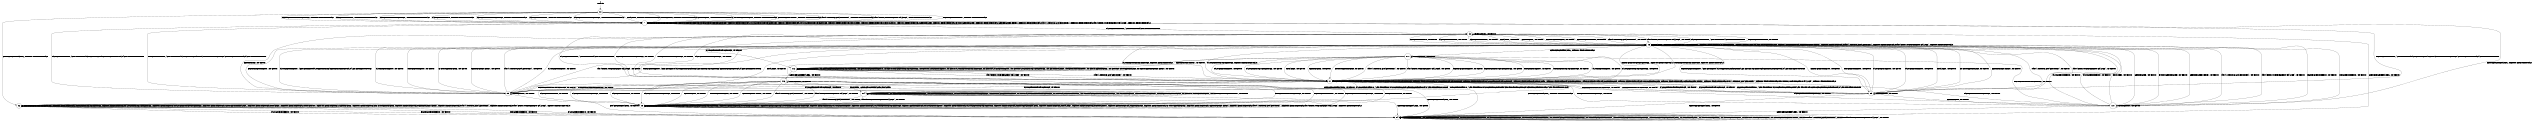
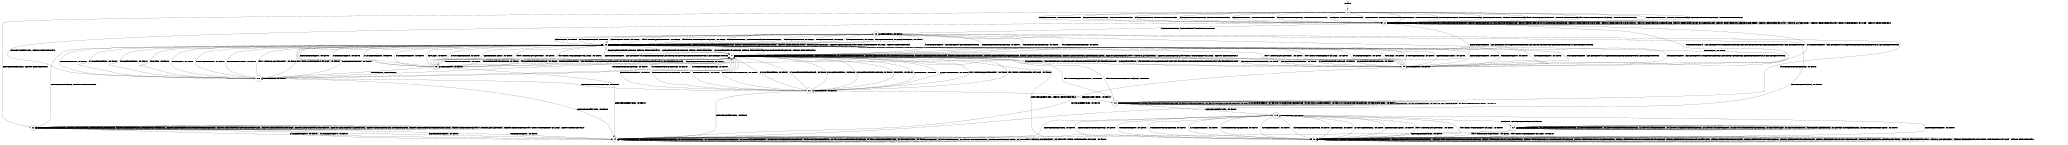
  digraph {
    node [shape=circle]
    n1 [label=s0]
    n2 [label=s1]
    n3 [label=s2]
    n4 [label=s3]
    n5 [label=s5]
    n6 [label=s9]
    n7 [label=s10]
    n8 [label=s4]
    n9 [label=s6]
    n10 [label=s7]
    n11 [label=s12]
    n12 [label=s8]
    n13 [label=s16]
    n14 [label=s11]
    n15 [label=s14]
    n16 [height=0 label=__start9 shape=none width=0]
    n1 -> n2 [label="ECDH_CLIENT_HELLO / HELLO_VERIFY_REQUEST"]
    n1 -> n2 [label="ECDH_CLIENT_KEY_EXCHANGE / HELLO_VERIFY_REQUEST"]
    n1 -> n2 [label="DH_CLIENT_HELLO / HELLO_VERIFY_REQUEST"]
    n1 -> n2 [label="DH_CLIENT_KEY_EXCHANGE / HELLO_VERIFY_REQUEST"]
    n1 -> n2 [label="PSK_CLIENT_HELLO / HELLO_VERIFY_REQUEST"]
    n1 -> n2 [label="PSK_CLIENT_KEY_EXCHANGE / HELLO_VERIFY_REQUEST"]
    n1 -> n2 [label="RSA_CLIENT_HELLO / HELLO_VERIFY_REQUEST"]
    n1 -> n2 [label="RSA_CLIENT_KEY_EXCHANGE / HELLO_VERIFY_REQUEST"]
    n1 -> n2 [label="FINISHED / HELLO_VERIFY_REQUEST"]
    n1 -> n2 [label="APPLICATION / HELLO_VERIFY_REQUEST"]
    n1 -> n2 [label="CERTIFICATE / HELLO_VERIFY_REQUEST"]
    n1 -> n2 [label="EMPTY_CERTIFICATE / HELLO_VERIFY_REQUEST"]
    n1 -> n2 [label="CERTIFICATE_VERIFY / HELLO_VERIFY_REQUEST"]
    n1 -> n2 [label="Alert(WARNING,CLOSE_NOTIFY) / HELLO_VERIFY_REQUEST"]
    n1 -> n2 [label="Alert(FATAL,UNEXPECTED_MESSAGE) / HELLO_VERIFY_REQUEST"]
    n1 -> n3 [label="CHANGE_CIPHER_SPEC / HELLO_VERIFY_REQUEST"]
    n2 -> n2 [label="ECDH_CLIENT_KEY_EXCHANGE / HELLO_VERIFY_REQUEST"]
    n2 -> n2 [label="DH_CLIENT_KEY_EXCHANGE / HELLO_VERIFY_REQUEST"]
    n2 -> n2 [label="PSK_CLIENT_KEY_EXCHANGE / HELLO_VERIFY_REQUEST"]
    n2 -> n2 [label="RSA_CLIENT_KEY_EXCHANGE / HELLO_VERIFY_REQUEST"]
    n2 -> n2 [label="FINISHED / HELLO_VERIFY_REQUEST"]
    n2 -> n2 [label="APPLICATION / HELLO_VERIFY_REQUEST"]
    n2 -> n2 [label="CERTIFICATE / HELLO_VERIFY_REQUEST"]
    n2 -> n2 [label="EMPTY_CERTIFICATE / HELLO_VERIFY_REQUEST"]
    n2 -> n2 [label="CERTIFICATE_VERIFY / HELLO_VERIFY_REQUEST"]
    n2 -> n2 [label="Alert(WARNING,CLOSE_NOTIFY) / HELLO_VERIFY_REQUEST"]
    n2 -> n2 [label="Alert(FATAL,UNEXPECTED_MESSAGE) / HELLO_VERIFY_REQUEST"]
    n2 -> n4 [label="PSK_CLIENT_HELLO / SERVER_HELLO|SERVER_HELLO_DONE"]
    n2 -> n5 [label="DH_CLIENT_HELLO / SERVER_HELLO|RSA_CERTIFICATE|DHE_SERVER_KEY_EXCHANGE|CERTIFICATE_REQUEST|SERVER_HELLO_DONE"]
    n2 -> n5 [label="RSA_CLIENT_HELLO / SERVER_HELLO|RSA_CERTIFICATE|CERTIFICATE_REQUEST|SERVER_HELLO_DONE"]
    n2 -> n6 [label="ECDH_CLIENT_HELLO / SERVER_HELLO|RSA_CERTIFICATE|ECDHE_SERVER_KEY_EXCHANGE|CERTIFICATE_REQUEST|SERVER_HELLO_DONE"]
    n2 -> n7 [label="CHANGE_CIPHER_SPEC / HELLO_VERIFY_REQUEST"]
    n3 -> n3 [label="ECDH_CLIENT_KEY_EXCHANGE / HELLO_VERIFY_REQUEST"]
    n3 -> n3 [label="DH_CLIENT_KEY_EXCHANGE / HELLO_VERIFY_REQUEST"]
    n3 -> n3 [label="PSK_CLIENT_KEY_EXCHANGE / HELLO_VERIFY_REQUEST"]
    n3 -> n3 [label="RSA_CLIENT_KEY_EXCHANGE / HELLO_VERIFY_REQUEST"]
    n3 -> n3 [label="CHANGE_CIPHER_SPEC / HELLO_VERIFY_REQUEST"]
    n3 -> n3 [label="FINISHED / HELLO_VERIFY_REQUEST"]
    n3 -> n3 [label="APPLICATION / HELLO_VERIFY_REQUEST"]
    n3 -> n3 [label="CERTIFICATE / HELLO_VERIFY_REQUEST"]
    n3 -> n3 [label="EMPTY_CERTIFICATE / HELLO_VERIFY_REQUEST"]
    n3 -> n3 [label="CERTIFICATE_VERIFY / HELLO_VERIFY_REQUEST"]
    n3 -> n3 [label="Alert(WARNING,CLOSE_NOTIFY) / HELLO_VERIFY_REQUEST"]
    n3 -> n3 [label="Alert(FATAL,UNEXPECTED_MESSAGE) / HELLO_VERIFY_REQUEST"]
    n3 -> n8 [label="ECDH_CLIENT_HELLO / TIMEOUT"]
    n3 -> n8 [label="DH_CLIENT_HELLO / TIMEOUT"]
    n3 -> n8 [label="PSK_CLIENT_HELLO / TIMEOUT"]
    n3 -> n8 [label="RSA_CLIENT_HELLO / TIMEOUT"]
    n4 -> n4 [label="APPLICATION / TIMEOUT"]
    n4 -> n8 [label="CHANGE_CIPHER_SPEC / TIMEOUT"]
    n4 -> n9 [label="ECDH_CLIENT_HELLO / TIMEOUT"]
    n4 -> n9 [label="DH_CLIENT_HELLO / TIMEOUT"]
    n4 -> n9 [label="PSK_CLIENT_HELLO / TIMEOUT"]
    n4 -> n9 [label="RSA_CLIENT_HELLO / TIMEOUT"]
    n4 -> n9 [label="FINISHED / TIMEOUT"]
    n4 -> n9 [label="CERTIFICATE / TIMEOUT"]
    n4 -> n9 [label="EMPTY_CERTIFICATE / TIMEOUT"]
    n4 -> n9 [label="CERTIFICATE_VERIFY / TIMEOUT"]
    n4 -> n9 [label="Alert(WARNING,CLOSE_NOTIFY) / TIMEOUT"]
    n4 -> n9 [label="Alert(FATAL,UNEXPECTED_MESSAGE) / TIMEOUT"]
    n4 -> n10 [label="ECDH_CLIENT_KEY_EXCHANGE / TIMEOUT"]
    n4 -> n10 [label="DH_CLIENT_KEY_EXCHANGE / TIMEOUT"]
    n4 -> n10 [label="RSA_CLIENT_KEY_EXCHANGE / TIMEOUT"]
    n4 -> n11 [label="PSK_CLIENT_KEY_EXCHANGE / TIMEOUT"]
    n5 -> n4 [label="CERTIFICATE / TIMEOUT"]
    n5 -> n5 [label="APPLICATION / TIMEOUT"]
    n5 -> n8 [label="CLOSE_CIPHER_SPEC / TIMEOUT"]
    n5 -> n9 [label="ECDH_CLIENT_HELLO / TIMEOUT"]
    n5 -> n9 [label="DH_CLIENT_HELLO / TIMEOUT"]
    n5 -> n9 [label="PSK_CLIENT_HELLO / TIMEOUT"]
    n5 -> n9 [label="RSA_CLIENT_HELLO / TIMEOUT"]
    n5 -> n9 [label="FINISHED / TIMEOUT"]
    n5 -> n9 [label="EMPTY_CERTIFICATE / TIMEOUT"]
    n5 -> n9 [label="CERTIFICATE_VERIFY / TIMEOUT"]
    n5 -> n9 [label="Alert(WARNING,CLOSE_NOTIFY) / TIMEOUT"]
    n5 -> n9 [label="Alert(FATAL,UNEXPECTED_MESSAGE) / TIMEOUT"]
    n5 -> n10 [label="ECDH_CLIENT_KEY_EXCHANGE / TIMEOUT"]
    n5 -> n10 [label="DH_CLIENT_KEY_EXCHANGE / TIMEOUT"]
    n5 -> n10 [label="PSK_CLIENT_KEY_EXCHANGE / TIMEOUT"]
    n5 -> n10 [label="RSA_CLIENT_KEY_EXCHANGE / TIMEOUT"]
    n6 -> n6 [label="APPLICATION / TIMEOUT"]
-   n6 -> n7 [label="CERTIFICATE / TIMEOUT"]
+   n6 -> n7 [label="CERTIFICATE / UNEXPECTED"]
    n6 -> n8 [label="CHANGE_CIPHER_SPEC / TIMEOUT"]
    n6 -> n9 [label="ECDH_CLIENT_HELLO / TIMEOUT"]
    n6 -> n9 [label="DH_CLIENT_HELLO / TIMEOUT"]
    n6 -> n9 [label="PSK_CLIENT_HELLO / TIMEOUT"]
    n6 -> n9 [label="RSA_CLIENT_HELLO / TIMEOUT"]
    n6 -> n9 [label="FINISHED / TIMEOUT"]
    n6 -> n9 [label="EMPTY_CERTIFICATE / TIMEOUT"]
    n6 -> n9 [label="CERTIFICATE_VERIFY / TIMEOUT"]
    n6 -> n9 [label="Alert(WARNING,CLOSE_NOTIFY) / TIMEOUT"]
    n6 -> n9 [label="Alert(FATAL,UNEXPECTED_MESSAGE) / TIMEOUT"]
    n6 -> n10 [label="ECDH_CLIENT_KEY_EXCHANGE / TIMEOUT"]
    n6 -> n10 [label="DH_CLIENT_KEY_EXCHANGE / TIMEOUT"]
    n6 -> n10 [label="PSK_CLIENT_KEY_EXCHANGE / TIMEOUT"]
    n6 -> n10 [label="RSA_CLIENT_KEY_EXCHANGE / TIMEOUT"]
    n7 -> n7 [label="APPLICATION / TIMEOUT"]
    n7 -> n8 [label="CHANGE_CIPHER_SPEC / TIMEOUT"]
    n7 -> n9 [label="ECDH_CLIENT_HELLO / TIMEOUT"]
    n7 -> n9 [label="DH_CLIENT_HELLO / TIMEOUT"]
    n7 -> n9 [label="PSK_CLIENT_HELLO / TIMEOUT"]
    n7 -> n9 [label="RSA_CLIENT_HELLO / TIMEOUT"]
    n7 -> n9 [label="FINISHED / TIMEOUT"]
    n7 -> n9 [label="CERTIFICATE / TIMEOUT"]
    n7 -> n9 [label="EMPTY_CERTIFICATE / TIMEOUT"]
    n7 -> n9 [label="CERTIFICATE_VERIFY / TIMEOUT"]
    n7 -> n9 [label="Alert(WARNING,CLOSE_NOTIFY) / TIMEOUT"]
    n7 -> n9 [label="Alert(FATAL,UNEXPECTED_MESSAGE) / TIMEOUT"]
    n7 -> n10 [label="DH_CLIENT_KEY_EXCHANGE / TIMEOUT"]
    n7 -> n10 [label="PSK_CLIENT_KEY_EXCHANGE / TIMEOUT"]
    n7 -> n10 [label="RSA_CLIENT_KEY_EXCHANGE / TIMEOUT"]
    n7 -> n14 [label="ECDH_CLIENT_KEY_EXCHANGE / TIMEOUT"]
    n8 -> n8 [label="ECDH_CLIENT_HELLO / TIMEOUT"]
    n8 -> n8 [label="ECDH_CLIENT_KEY_EXCHANGE / TIMEOUT"]
    n8 -> n8 [label="DH_CLIENT_HELLO / TIMEOUT"]
    n8 -> n8 [label="DH_CLIENT_KEY_EXCHANGE / TIMEOUT"]
    n8 -> n8 [label="PSK_CLIENT_HELLO / TIMEOUT"]
    n8 -> n8 [label="PSK_CLIENT_KEY_EXCHANGE / TIMEOUT"]
    n8 -> n8 [label="RSA_CLIENT_HELLO / TIMEOUT"]
    n8 -> n8 [label="RSA_CLIENT_KEY_EXCHANGE / TIMEOUT"]
    n8 -> n8 [label="CHANGE_CIPHER_SPEC / TIMEOUT"]
    n8 -> n8 [label="FINISHED / TIMEOUT"]
    n8 -> n8 [label="APPLICATION / TIMEOUT"]
    n8 -> n8 [label="CERTIFICATE / TIMEOUT"]
    n8 -> n8 [label="EMPTY_CERTIFICATE / TIMEOUT"]
    n8 -> n8 [label="CERTIFICATE_VERIFY / TIMEOUT"]
    n8 -> n8 [label="Alert(WARNING,CLOSE_NOTIFY) / TIMEOUT"]
    n8 -> n8 [label="Alert(FATAL,UNEXPECTED_MESSAGE) / TIMEOUT"]
-   n9 -> n14 [label="CHANGE_CIPHER_SPEC / HELLO_VERIFY_REQUEST"]
+   n9 -> n3 [label="CHANGE_CIPHER_SPEC / HELLO_VERIFY_REQUEST"]
    n9 -> n4 [label="PSK_CLIENT_HELLO / SERVER_HELLO|SERVER_HELLO_DONE"]
    n9 -> n5 [label="DH_CLIENT_HELLO / SERVER_HELLO|RSA_CERTIFICATE|DHE_SERVER_KEY_EXCHANGE|CERTIFICATE_REQUEST|SERVER_HELLO_DONE"]
    n9 -> n5 [label="RSA_CLIENT_HELLO / SERVER_HELLO|RSA_CERTIFICATE|CERTIFICATE_REQUEST|SERVER_HELLO_DONE"]
    n9 -> n6 [label="ECDH_CLIENT_HELLO / SERVER_HELLO|RSA_CERTIFICATE|ECDHE_SERVER_KEY_EXCHANGE|CERTIFICATE_REQUEST|SERVER_HELLO_DONE"]
    n9 -> n9 [label="FINISHED / HELLO_VERIFY_REQUEST"]
    n9 -> n9 [label="APPLICATION / HELLO_VERIFY_REQUEST"]
    n9 -> n9 [label="CERTIFICATE / HELLO_VERIFY_REQUEST"]
    n9 -> n9 [label="EMPTY_CERTIFICATE / HELLO_VERIFY_REQUEST"]
    n9 -> n9 [label="CERTIFICATE_VERIFY / HELLO_VERIFY_REQUEST"]
    n9 -> n9 [label="Alert(WARNING,CLOSE_NOTIFY) / HELLO_VERIFY_REQUEST"]
    n9 -> n9 [label="Alert(FATAL,UNEXPECTED_MESSAGE) / HELLO_VERIFY_REQUEST"]
    n9 -> n10 [label="ECDH_CLIENT_KEY_EXCHANGE / HELLO_VERIFY_REQUEST"]
    n9 -> n10 [label="DH_CLIENT_KEY_EXCHANGE / HELLO_VERIFY_REQUEST"]
    n9 -> n10 [label="PSK_CLIENT_KEY_EXCHANGE / HELLO_VERIFY_REQUEST"]
    n9 -> n10 [label="RSA_CLIENT_KEY_EXCHANGE / HELLO_VERIFY_REQUEST"]
    n10 -> n4 [label="PSK_CLIENT_HELLO / SERVER_HELLO|SERVER_HELLO_DONE"]
    n10 -> n5 [label="DH_CLIENT_HELLO / SERVER_HELLO|RSA_CERTIFICATE|DHE_SERVER_KEY_EXCHANGE|CERTIFICATE_REQUEST|SERVER_HELLO_DONE"]
    n10 -> n5 [label="RSA_CLIENT_HELLO / SERVER_HELLO|RSA_CERTIFICATE|CERTIFICATE_REQUEST|SERVER_HELLO_DONE"]
    n10 -> n6 [label="ECDH_CLIENT_HELLO / SERVER_HELLO|RSA_CERTIFICATE|ECDHE_SERVER_KEY_EXCHANGE|CERTIFICATE_REQUEST|SERVER_HELLO_DONE"]
    n10 -> n10 [label="ECDH_CLIENT_KEY_EXCHANGE / HELLO_VERIFY_REQUEST"]
    n10 -> n10 [label="DH_CLIENT_KEY_EXCHANGE / HELLO_VERIFY_REQUEST"]
    n10 -> n10 [label="PSK_CLIENT_KEY_EXCHANGE / HELLO_VERIFY_REQUEST"]
    n10 -> n10 [label="RSA_CLIENT_KEY_EXCHANGE / HELLO_VERIFY_REQUEST"]
    n10 -> n10 [label="FINISHED / HELLO_VERIFY_REQUEST"]
    n10 -> n10 [label="APPLICATION / HELLO_VERIFY_REQUEST"]
    n10 -> n10 [label="CERTIFICATE / HELLO_VERIFY_REQUEST"]
    n10 -> n10 [label="EMPTY_CERTIFICATE / HELLO_VERIFY_REQUEST"]
    n10 -> n10 [label="CERTIFICATE_VERIFY / HELLO_VERIFY_REQUEST"]
    n10 -> n10 [label="Alert(WARNING,CLOSE_NOTIFY) / HELLO_VERIFY_REQUEST"]
    n10 -> n10 [label="Alert(FATAL,UNEXPECTED_MESSAGE) / HELLO_VERIFY_REQUEST"]
    n10 -> n12 [label="CHANGE_CIPHER_SPEC / HELLO_VERIFY_REQUEST"]
    n11 -> n10 [label="Alert(WARNING,CLOSE_NOTIFY) / TIMEOUT"]
    n11 -> n10 [label="Alert(FATAL,UNEXPECTED_MESSAGE) / TIMEOUT"]
    n11 -> n11 [label="ECDH_CLIENT_HELLO / TIMEOUT"]
    n11 -> n11 [label="ECDH_CLIENT_KEY_EXCHANGE / TIMEOUT"]
    n11 -> n11 [label="DH_CLIENT_HELLO / TIMEOUT"]
    n11 -> n11 [label="DH_CLIENT_KEY_EXCHANGE / TIMEOUT"]
    n11 -> n11 [label="PSK_CLIENT_HELLO / TIMEOUT"]
    n11 -> n11 [label="PSK_CLIENT_KEY_EXCHANGE / TIMEOUT"]
    n11 -> n11 [label="RSA_CLIENT_HELLO / TIMEOUT"]
    n11 -> n11 [label="RSA_CLIENT_KEY_EXCHANGE / TIMEOUT"]
    n11 -> n11 [label="FINISHED / TIMEOUT"]
    n11 -> n11 [label="APPLICATION / TIMEOUT"]
    n11 -> n11 [label="CERTIFICATE / TIMEOUT"]
    n11 -> n11 [label="EMPTY_CERTIFICATE / TIMEOUT"]
    n11 -> n11 [label="CERTIFICATE_VERIFY / TIMEOUT"]
    n11 -> n13 [label="CHANGE_CIPHER_SPEC / TIMEOUT"]
    n12 -> n12 [label="ECDH_CLIENT_HELLO / HELLO_VERIFY_REQUEST"]
    n12 -> n12 [label="ECDH_CLIENT_KEY_EXCHANGE / HELLO_VERIFY_REQUEST"]
    n12 -> n12 [label="DH_CLIENT_HELLO / HELLO_VERIFY_REQUEST"]
    n12 -> n12 [label="DH_CLIENT_KEY_EXCHANGE / HELLO_VERIFY_REQUEST"]
    n12 -> n12 [label="PSK_CLIENT_HELLO / HELLO_VERIFY_REQUEST"]
    n12 -> n12 [label="PSK_CLIENT_KEY_EXCHANGE / HELLO_VERIFY_REQUEST"]
    n12 -> n12 [label="RSA_CLIENT_HELLO / HELLO_VERIFY_REQUEST"]
    n12 -> n12 [label="RSA_CLIENT_KEY_EXCHANGE / HELLO_VERIFY_REQUEST"]
    n12 -> n12 [label="CHANGE_CIPHER_SPEC / HELLO_VERIFY_REQUEST"]
    n12 -> n12 [label="FINISHED / HELLO_VERIFY_REQUEST"]
    n12 -> n12 [label="APPLICATION / HELLO_VERIFY_REQUEST"]
    n12 -> n12 [label="CERTIFICATE / HELLO_VERIFY_REQUEST"]
    n12 -> n12 [label="EMPTY_CERTIFICATE / HELLO_VERIFY_REQUEST"]
    n12 -> n12 [label="CERTIFICATE_VERIFY / HELLO_VERIFY_REQUEST"]
    n12 -> n12 [label="Alert(WARNING,CLOSE_NOTIFY) / HELLO_VERIFY_REQUEST"]
    n12 -> n12 [label="Alert(FATAL,UNEXPECTED_MESSAGE) / HELLO_VERIFY_REQUEST"]
    n13 -> n8 [label="CHANGE_CIPHER_SPEC / TIMEOUT"]
    n13 -> n12 [label="ECDH_CLIENT_HELLO / TIMEOUT"]
    n13 -> n12 [label="ECDH_CLIENT_KEY_EXCHANGE / TIMEOUT"]
    n13 -> n12 [label="DH_CLIENT_HELLO / TIMEOUT"]
    n13 -> n12 [label="DH_CLIENT_KEY_EXCHANGE / TIMEOUT"]
    n13 -> n12 [label="PSK_CLIENT_HELLO / TIMEOUT"]
    n13 -> n12 [label="PSK_CLIENT_KEY_EXCHANGE / TIMEOUT"]
    n13 -> n12 [label="RSA_CLIENT_HELLO / TIMEOUT"]
    n13 -> n12 [label="RSA_CLIENT_KEY_EXCHANGE / TIMEOUT"]
    n13 -> n12 [label="CERTIFICATE / TIMEOUT"]
    n13 -> n12 [label="EMPTY_CERTIFICATE / TIMEOUT"]
    n13 -> n12 [label="CERTIFICATE_VERIFY / TIMEOUT"]
    n13 -> n12 [label="Alert(WARNING,CLOSE_NOTIFY) / TIMEOUT"]
    n13 -> n12 [label="Alert(FATAL,UNEXPECTED_MESSAGE) / TIMEOUT"]
    n13 -> n13 [label="APPLICATION / TIMEOUT"]
    n13 -> n15 [label="FINISHED / CHANGE_CIPHER_SPEC|FINISHED"]
    n14 -> n8 [label="CHANGE_CIPHER_SPEC / TIMEOUT"]
    n14 -> n10 [label="ECDH_CLIENT_HELLO / TIMEOUT"]
    n14 -> n10 [label="ECDH_CLIENT_KEY_EXCHANGE / TIMEOUT"]
    n14 -> n10 [label="DH_CLIENT_HELLO / TIMEOUT"]
    n14 -> n10 [label="DH_CLIENT_KEY_EXCHANGE / TIMEOUT"]
    n14 -> n10 [label="PSK_CLIENT_HELLO / TIMEOUT"]
    n14 -> n10 [label="PSK_CLIENT_KEY_EXCHANGE / TIMEOUT"]
    n14 -> n10 [label="RSA_CLIENT_HELLO / TIMEOUT"]
    n14 -> n10 [label="RSA_CLIENT_KEY_EXCHANGE / TIMEOUT"]
    n14 -> n10 [label="FINISHED / TIMEOUT"]
    n14 -> n10 [label="CERTIFICATE / TIMEOUT"]
    n14 -> n10 [label="EMPTY_CERTIFICATE / TIMEOUT"]
    n14 -> n10 [label="Alert(WARNING,CLOSE_NOTIFY) / TIMEOUT"]
    n14 -> n10 [label="Alert(FATAL,UNEXPECTED_MESSAGE) / TIMEOUT"]
    n14 -> n11 [label="CERTIFICATE_VERIFY / TIMEOUT"]
    n14 -> n14 [label="APPLICATION / TIMEOUT"]
    n15 -> n8 [label="CHANGE_CIPHER_SPEC / TIMEOUT"]
    n15 -> n12 [label="Alert(WARNING,CLOSE_NOTIFY) / TIMEOUT"]
    n15 -> n12 [label="Alert(FATAL,UNEXPECTED_MESSAGE) / TIMEOUT"]
    n15 -> n15 [label="ECDH_CLIENT_HELLO / TIMEOUT"]
    n15 -> n15 [label="ECDH_CLIENT_KEY_EXCHANGE / TIMEOUT"]
    n15 -> n15 [label="DH_CLIENT_HELLO / TIMEOUT"]
    n15 -> n15 [label="DH_CLIENT_KEY_EXCHANGE / TIMEOUT"]
    n15 -> n15 [label="PSK_CLIENT_HELLO / TIMEOUT"]
    n15 -> n15 [label="PSK_CLIENT_KEY_EXCHANGE / TIMEOUT"]
    n15 -> n15 [label="RSA_CLIENT_HELLO / TIMEOUT"]
    n15 -> n15 [label="RSA_CLIENT_KEY_EXCHANGE / TIMEOUT"]
    n15 -> n15 [label="FINISHED / TIMEOUT"]
    n15 -> n15 [label="APPLICATION / APPLICATION"]
    n15 -> n15 [label="CERTIFICATE / TIMEOUT"]
    n15 -> n15 [label="EMPTY_CERTIFICATE / TIMEOUT"]
    n15 -> n15 [label="CERTIFICATE_VERIFY / TIMEOUT"]
    n16 -> n1
  }
